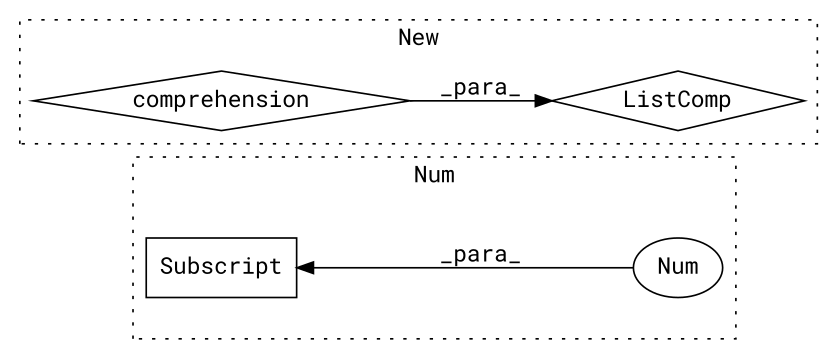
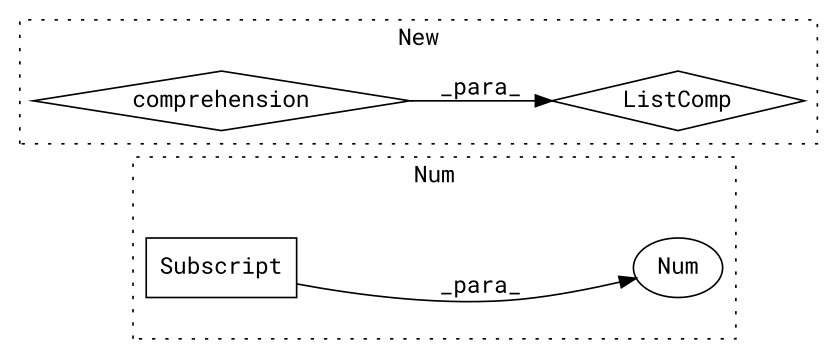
  digraph {
    fontname="Roboto Mono"
    rankdir=LR
    node [fontname="Roboto Mono" shape=diamond]
    edge [fontname="Roboto Mono"]
    n1 [a=63 l="13,0" label=Subscript s="17847,0" shape=box]
    n2 [a=76 l=1 label=Num s=17858 shape=ellipse]
    n3 [a=106 l=56 label=ListComp s=18018]
    n4 [a=45 l=3 label=comprehension s=18046]
    subgraph cluster_1 {
      label=Num
      style=dotted
      n1
      n2
    }
    subgraph cluster_2 {
      label=New
      style=dotted
      n3
      n4
    }
-   n2 -> n1 [label=_para_]
+   n1 -> n2 [label=_para_]
    n4 -> n3 [label=_para_]
  }
